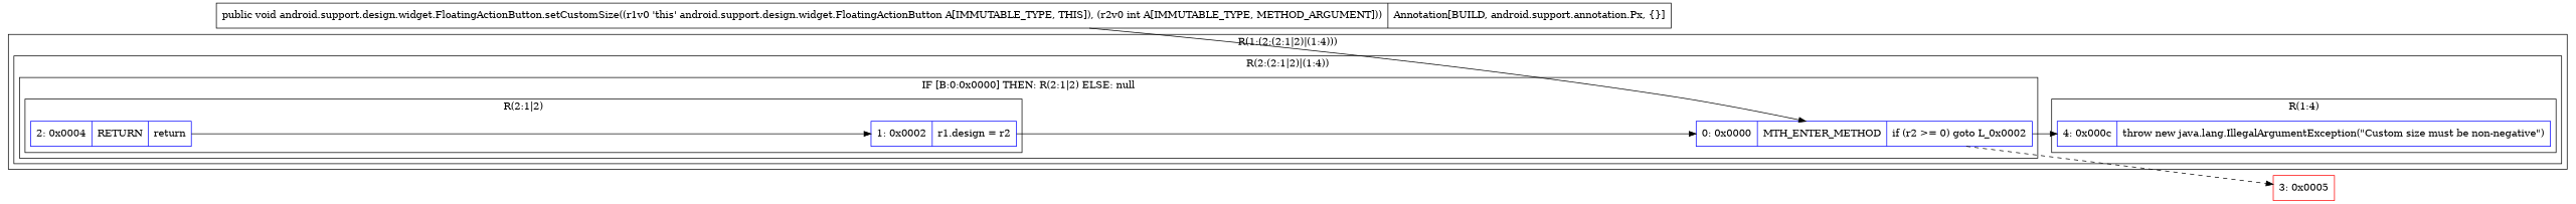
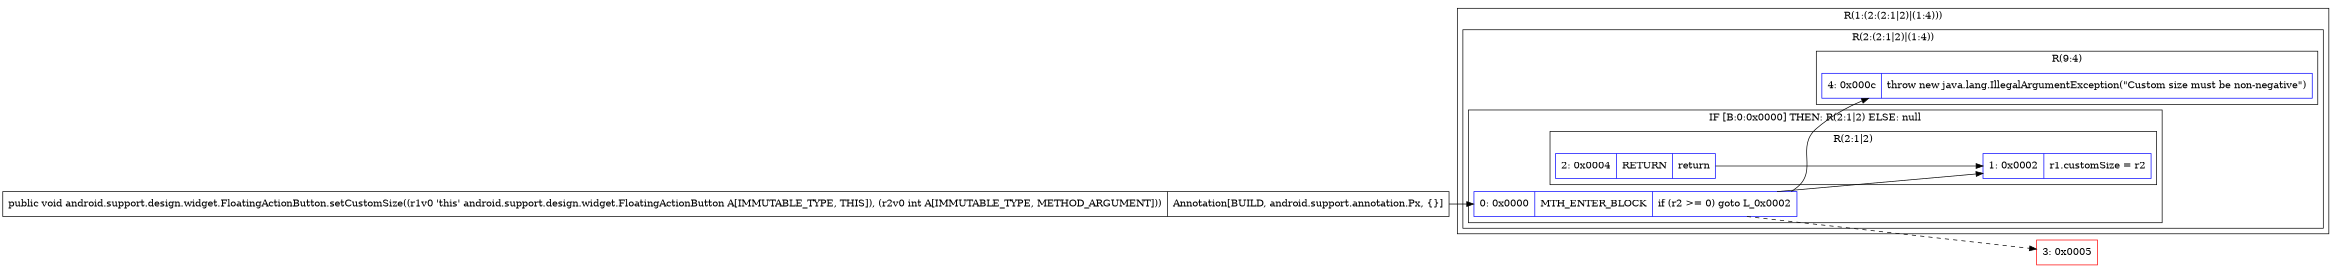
  digraph {
    rankdir=LR
    node [color=blue shape=record]
-   n1 [label="{1\:\ 0x0002|r1.design = r2\l}"]
+   n1 [label="{1\:\ 0x0002|r1.customSize = r2\l}"]
    n2 [label="{2\:\ 0x0004|RETURN\l|return\l}"]
-   n3 [label="{0\:\ 0x0000|MTH_ENTER_METHOD\l|if (r2 \>= 0) goto L_0x0002\l}"]
+   n3 [label="{0\:\ 0x0000|MTH_ENTER_BLOCK\l|if (r2 \>= 0) goto L_0x0002\l}"]
    n4 [label="{4\:\ 0x000c|throw new java.lang.IllegalArgumentException(\"Custom size must be non\-negative\")\l}"]
    n5 [color=red label="{3\:\ 0x0005}"]
    n6 [label="{public void android.support.design.widget.FloatingActionButton.setCustomSize((r1v0 'this' android.support.design.widget.FloatingActionButton A[IMMUTABLE_TYPE, THIS]), (r2v0 int A[IMMUTABLE_TYPE, METHOD_ARGUMENT]))  | Annotation[BUILD, android.support.annotation.Px, \{\}]\l}" color=""]
    subgraph cluster_1 {
      label="R(1:(2:(2:1|2)|(1:4)))"
      subgraph cluster_2 {
        label="R(2:(2:1|2)|(1:4))"
        subgraph cluster_3 {
          label="IF [B:0:0x0000] THEN: R(2:1|2) ELSE: null"
          n3
          subgraph cluster_4 {
            label="R(2:1|2)"
            n1
            n2
          }
        }
        subgraph cluster_5 {
-         label="R(1:4)"
+         label="R(9:4)"
          n4
        }
      }
    }
    n2 -> n1
-   n1 -> n3
+   n3 -> n1
    n3 -> n4
    n3 -> n5 [style=dashed]
    n6 -> n3
  }
